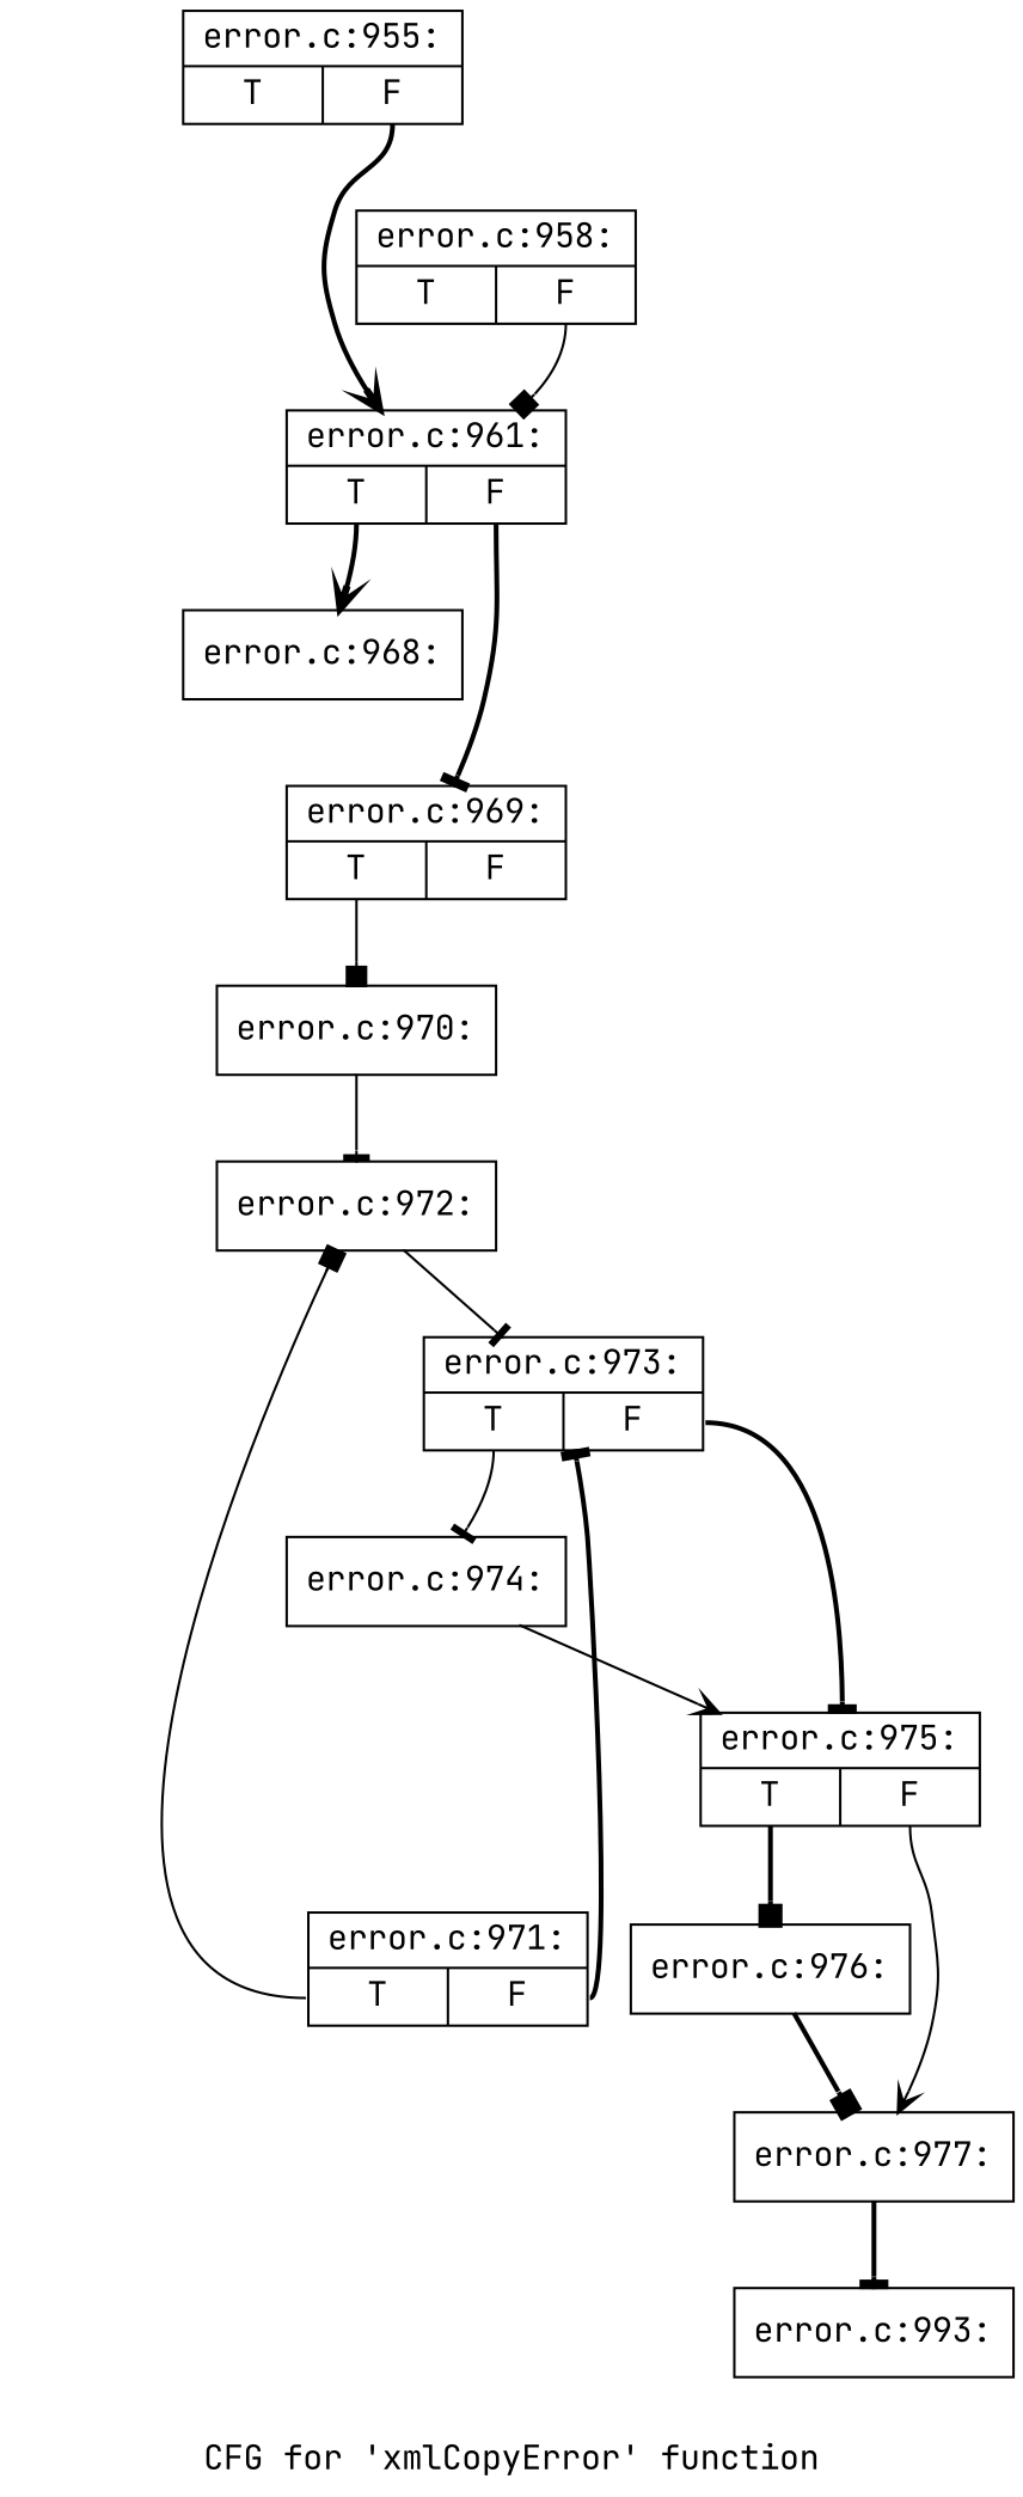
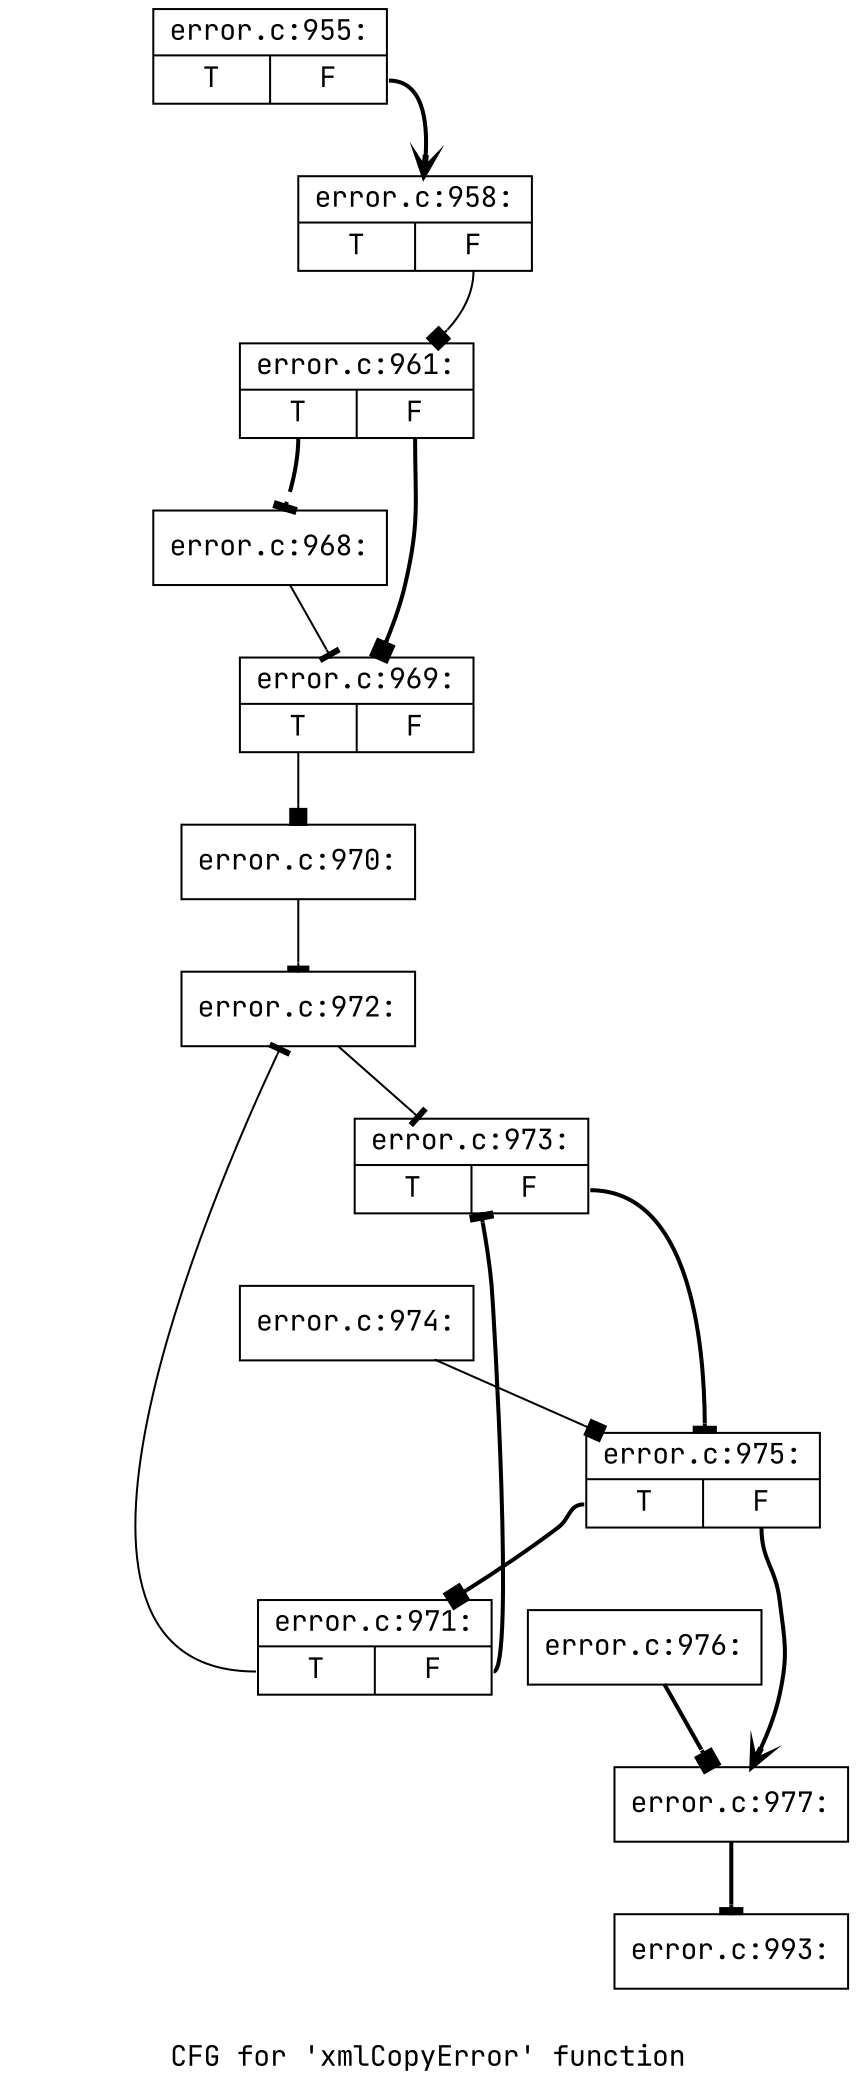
  digraph {
    fontname="JetBrains Mono"
    label="CFG for 'xmlCopyError' function"
    node [fontname="JetBrains Mono" shape=record]
    edge [arrowhead=tee fontname="JetBrains Mono" style=bold]
    n1 [label="{error.c:955:|{<s0>T|<s1>F}}"]
    n2 [label="{error.c:958:|{<s0>T|<s1>F}}"]
    n3 [label="{error.c:961:|{<s0>T|<s1>F}}"]
    n4 [label="{error.c:993:}"]
    n5 [label="{error.c:968:}"]
    n6 [label="{error.c:969:|{<s0>T|<s1>F}}"]
    n7 [label="{error.c:970:}"]
    n8 [label="{error.c:972:}"]
    n9 [label="{error.c:971:|{<s0>T|<s1>F}}"]
    n10 [label="{error.c:973:|{<s0>T|<s1>F}}"]
    n11 [label="{error.c:974:}"]
    n12 [label="{error.c:975:|{<s0>T|<s1>F}}"]
    n13 [label="{error.c:976:}"]
    n14 [label="{error.c:977:}"]
-   n1 -> n3 [arrowhead=vee tailport=s1]
+   n1 -> n2 [arrowhead=vee tailport=s1]
    n2 -> n3 [arrowhead=box style=solid tailport=s1]
-   n3 -> n5 [arrowhead=vee tailport=s0]
-   n3 -> n6 [tailport=s1]
+   n3 -> n5 [tailport=s0]
+   n3 -> n6 [arrowhead=box tailport=s1]
+   n5 -> n6 [style=solid]
    n6 -> n7 [arrowhead=box style=solid tailport=s0]
    n7 -> n8 [style=solid]
    n8 -> n10 [style=solid]
-   n9 -> n8 [arrowhead=box style=solid tailport=s0]
+   n9 -> n8 [style=solid tailport=s0]
    n9 -> n10 [tailport=s1]
-   n10 -> n11 [style=solid tailport=s0]
    n10 -> n12 [tailport=s1]
-   n11 -> n12 [arrowhead=vee style=solid]
-   n12 -> n13 [arrowhead=box tailport=s0]
-   n12 -> n14 [arrowhead=vee style=solid tailport=s1]
+   n11 -> n12 [arrowhead=box style=solid]
+   n12 -> n9 [arrowhead=box tailport=s0]
+   n12 -> n14 [arrowhead=vee tailport=s1]
    n13 -> n14 [arrowhead=box]
    n14 -> n4
  }
